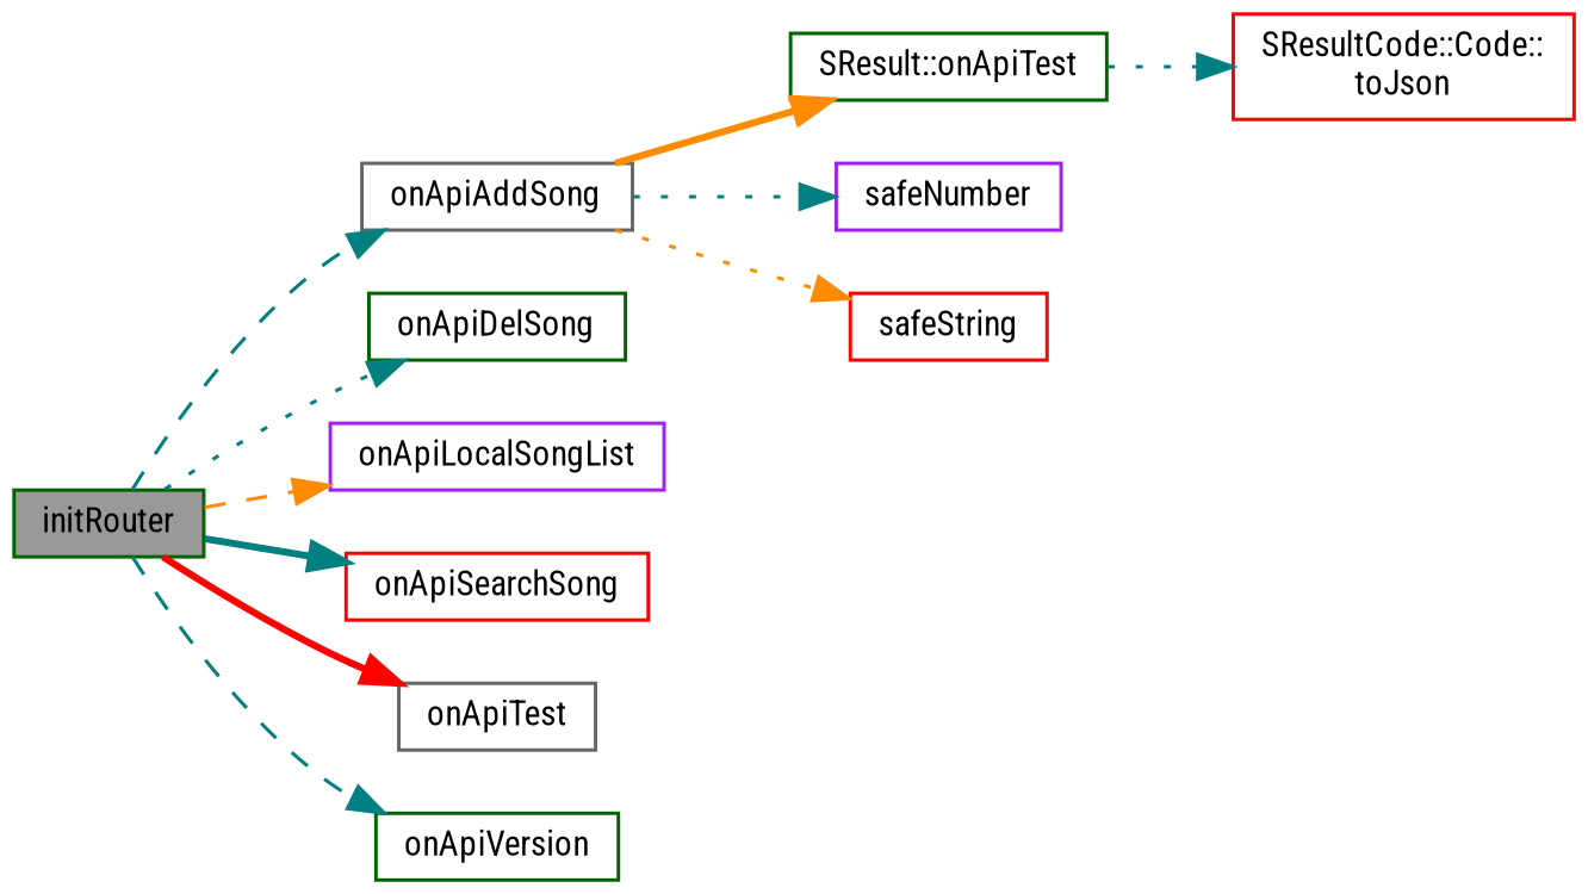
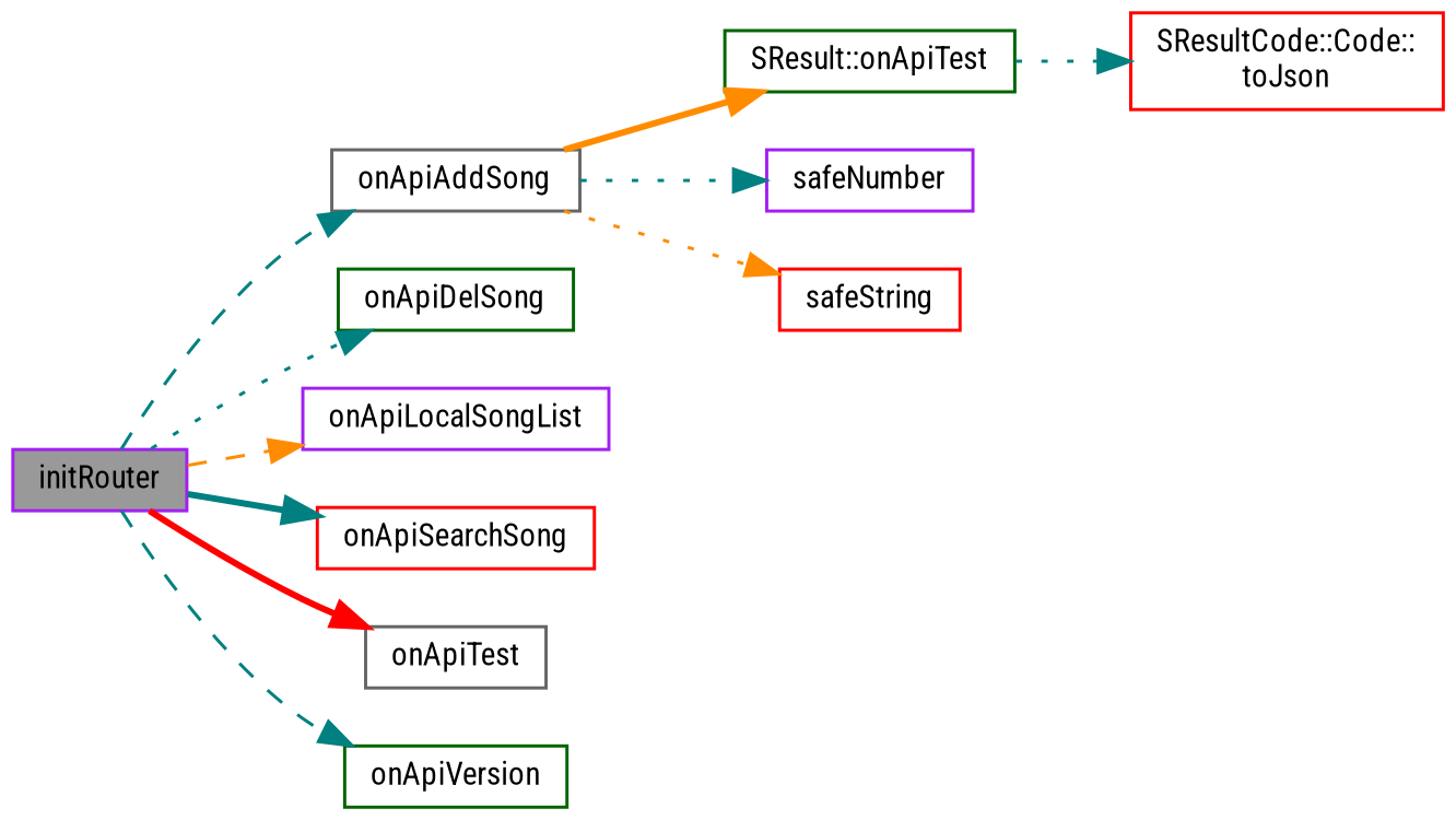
  digraph {
    fontname="Roboto Condensed"
    rankdir=LR
    node [color=darkgreen fillcolor=white fontname="Roboto Condensed" fontsize=10 shape=box style=filled]
    edge [color=teal fontname="Roboto Condensed" fontsize=10 labelfontname=Helvetica labelfontsize=10 style=dotted]
-   n1 [fillcolor=grey60 fontcolor=black height=0.2 label=initRouter width=0.4]
+   n1 [color=purple fillcolor=grey60 fontcolor=black height=0.2 label=initRouter width=0.4]
    n2 [color=gray40 height=0.2 label=onApiAddSong width=0.4]
    n3 [height=0.2 label=onApiDelSong width=0.4]
    n4 [color=purple height=0.2 label=onApiLocalSongList width=0.4]
    n5 [color=red height=0.2 label=onApiSearchSong width=0.4]
    n6 [color=gray40 height=0.2 label=onApiTest width=0.4]
    n7 [height=0.2 label=onApiVersion width=0.4]
    n8 [height=0.2 label="SResult::onApiTest" width=0.4]
    n9 [color=purple height=0.2 label=safeNumber width=0.4]
    n10 [color=red height=0.2 label=safeString width=0.4]
    n11 [color=red height=0.2 label="SResultCode::Code::\ltoJson" width=0.4]
    n1 -> n2 [style=dashed]
    n1 -> n3
    n1 -> n4 [color=darkorange style=dashed]
    n1 -> n5 [style=bold]
    n1 -> n6 [color=red style=bold]
    n1 -> n7 [style=dashed]
    n2 -> n8 [color=darkorange style=bold]
    n2 -> n9
    n2 -> n10 [color=darkorange]
    n8 -> n11
  }
